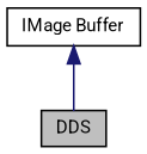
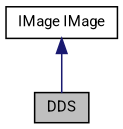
  digraph {
    rankdir=TB
    fontname=Roboto
    node [color=black fontname=Roboto fontsize=10 shape=record style=filled]
    n1 [fillcolor=grey75 fontcolor=black height=0.2 label=DDS width=0.4]
-   n2 [fillcolor=white height=0.2 label="IMage Buffer" width=0.4]
+   n2 [fillcolor=white height=0.2 label="IMage IMage" width=0.4]
    n2 -> n1 [color=midnightblue dir=back fontname=Roboto fontsize=10 labelfontname=Helvetica labelfontsize=10 shape=plaintext style=solid]
  }
